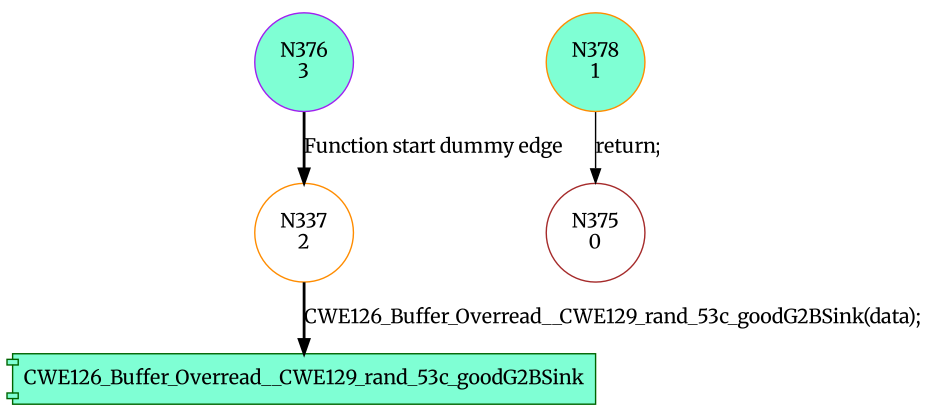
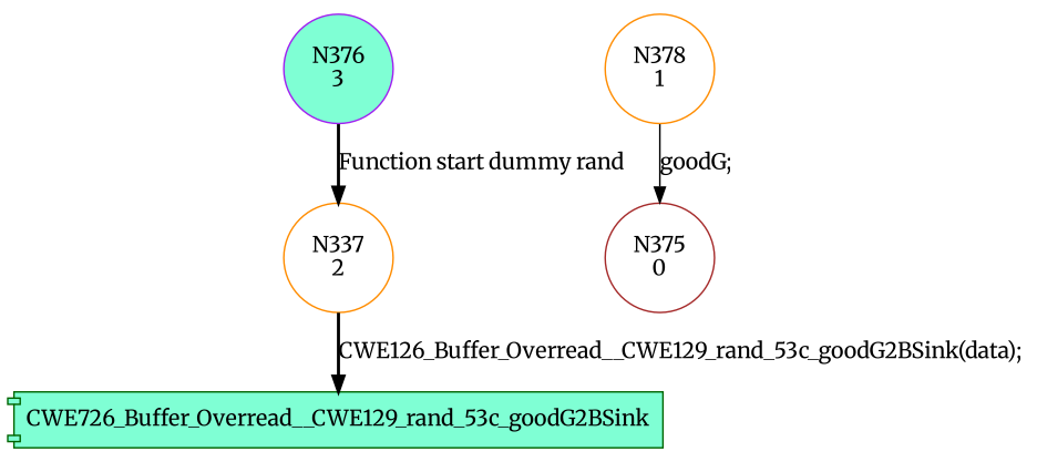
  digraph {
    fontname=Merriweather
    node [color=darkorange fillcolor=white fontname=Merriweather shape=circle style=filled]
    edge [fontname=Merriweather style=bold]
    n1 [color=purple fillcolor=aquamarine label="N376\n3"]
    n2 [label="N337\n2"]
-   n3 [color=darkgreen fillcolor=aquamarine label=CWE126_Buffer_Overread__CWE129_rand_53c_goodG2BSink shape=component]
-   n4 [fillcolor=aquamarine label="N378\n1"]
+   n3 [color=darkgreen fillcolor=aquamarine label=CWE726_Buffer_Overread__CWE129_rand_53c_goodG2BSink shape=component]
+   n4 [label="N378\n1"]
    n5 [color=brown label="N375\n0"]
-   n1 -> n2 [label="Function start dummy edge"]
+   n1 -> n2 [label="Function start dummy rand"]
    n2 -> n3 [label="CWE126_Buffer_Overread__CWE129_rand_53c_goodG2BSink(data);"]
-   n4 -> n5 [label="return;" style=solid]
+   n4 -> n5 [label="goodG;" style=solid]
  }
